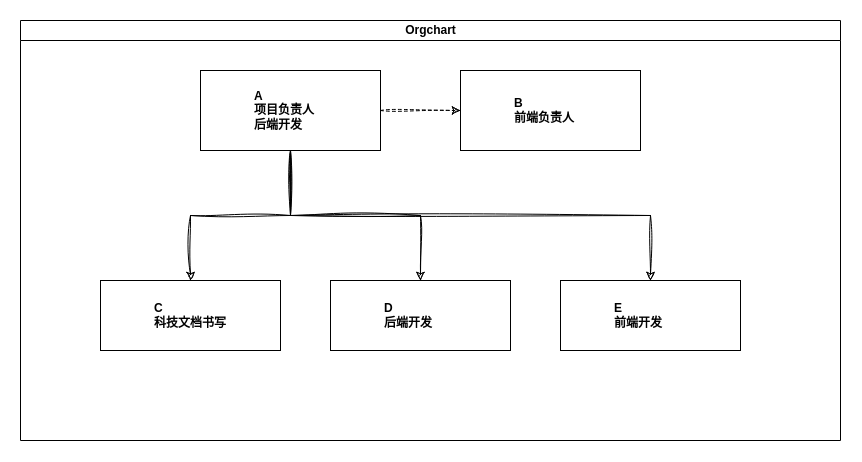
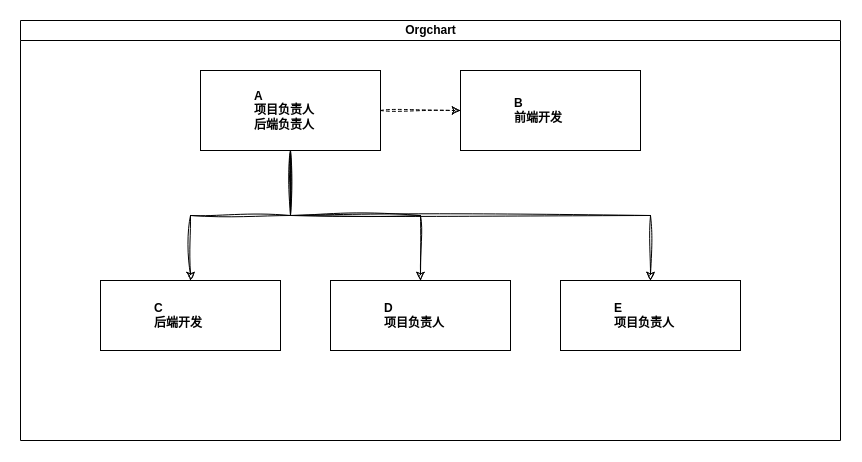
  <mxCell id="0" />
  <mxCell id="1" parent="0" />
  <mxCell id="2" value="Orgchart" style="swimlane;html=1;startSize=20;horizontal=1;containerType=tree;glass=0;" parent="1" vertex="1"><mxGeometry y="20" width="820" height="420" as="geometry" x="20" /></mxCell>
- <mxCell id="3" value="C&lt;br&gt;科技文档书写" style="label;image=https://cdn3.iconfinder.com/data/icons/user-avatars-1/512/users-3-128.png;whiteSpace=wrap;html=1;rounded=0;glass=0;treeMoving=1;treeFolding=1;" parent="2" vertex="1"><mxGeometry x="80" y="260" width="180" height="70" as="geometry" /></mxCell>
- <mxCell id="4" value="B&lt;br&gt;前端负责人" style="label;image=https://cdn3.iconfinder.com/data/icons/user-avatars-1/512/users-2-128.png;whiteSpace=wrap;html=1;rounded=0;glass=0;" vertex="1" parent="2"><mxGeometry x="440" y="50" width="180" height="80" as="geometry" /></mxCell>
+ <mxCell id="3" value="C&lt;br&gt;后端开发" style="label;image=https://cdn3.iconfinder.com/data/icons/user-avatars-1/512/users-3-128.png;whiteSpace=wrap;html=1;rounded=0;glass=0;treeMoving=1;treeFolding=1;" parent="2" vertex="1"><mxGeometry x="80" y="260" width="180" height="70" as="geometry" /></mxCell>
+ <mxCell id="4" value="B&lt;br&gt;前端开发" style="label;image=https://cdn3.iconfinder.com/data/icons/user-avatars-1/512/users-2-128.png;whiteSpace=wrap;html=1;rounded=0;glass=0;" vertex="1" parent="2"><mxGeometry x="440" y="50" width="180" height="80" as="geometry" /></mxCell>
  <mxCell id="5" style="edgeStyle=orthogonalEdgeStyle;rounded=0;sketch=1;hachureGap=4;jiggle=2;curveFitting=1;orthogonalLoop=1;jettySize=auto;html=1;exitX=1;exitY=0.5;exitDx=0;exitDy=0;entryX=0;entryY=0.5;entryDx=0;entryDy=0;fontFamily=Architects Daughter;fontSource=https%3A%2F%2Ffonts.googleapis.com%2Fcss%3Ffamily%3DArchitects%2BDaughter;fontSize=16;dashed=1;" edge="1" parent="2" source="9" target="4"><mxGeometry relative="1" as="geometry" /></mxCell>
  <mxCell id="6" style="edgeStyle=orthogonalEdgeStyle;rounded=0;sketch=1;hachureGap=4;jiggle=2;curveFitting=1;orthogonalLoop=1;jettySize=auto;html=1;exitX=0.5;exitY=1;exitDx=0;exitDy=0;entryX=0.5;entryY=0;entryDx=0;entryDy=0;fontFamily=Architects Daughter;fontSource=https%3A%2F%2Ffonts.googleapis.com%2Fcss%3Ffamily%3DArchitects%2BDaughter;fontSize=16;" edge="1" parent="2" source="9" target="3"><mxGeometry relative="1" as="geometry" /></mxCell>
  <mxCell id="7" style="edgeStyle=orthogonalEdgeStyle;rounded=0;sketch=1;hachureGap=4;jiggle=2;curveFitting=1;orthogonalLoop=1;jettySize=auto;html=1;exitX=0.5;exitY=1;exitDx=0;exitDy=0;entryX=0.5;entryY=0;entryDx=0;entryDy=0;fontFamily=Architects Daughter;fontSource=https%3A%2F%2Ffonts.googleapis.com%2Fcss%3Ffamily%3DArchitects%2BDaughter;fontSize=16;" edge="1" parent="2" source="9" target="11"><mxGeometry relative="1" as="geometry" /></mxCell>
  <mxCell id="8" style="edgeStyle=orthogonalEdgeStyle;rounded=0;sketch=1;hachureGap=4;jiggle=2;curveFitting=1;orthogonalLoop=1;jettySize=auto;html=1;exitX=0.5;exitY=1;exitDx=0;exitDy=0;entryX=0.5;entryY=0;entryDx=0;entryDy=0;fontFamily=Architects Daughter;fontSource=https%3A%2F%2Ffonts.googleapis.com%2Fcss%3Ffamily%3DArchitects%2BDaughter;fontSize=16;" edge="1" parent="2" source="9" target="10"><mxGeometry relative="1" as="geometry" /></mxCell>
- <mxCell id="9" value="A&lt;br&gt;项目负责人&lt;br&gt;后端开发" style="label;image=https://cdn3.iconfinder.com/data/icons/user-avatars-1/512/users-2-128.png;whiteSpace=wrap;html=1;rounded=0;glass=0;" vertex="1" parent="2"><mxGeometry x="180" y="50" width="180" height="80" as="geometry" /></mxCell>
- <mxCell id="10" value="E&lt;br&gt;前端开发" style="label;image=https://cdn3.iconfinder.com/data/icons/user-avatars-1/512/users-2-128.png;whiteSpace=wrap;html=1;rounded=0;glass=0;" vertex="1" parent="2"><mxGeometry x="540" y="260" width="180" height="70" as="geometry" /></mxCell>
- <mxCell id="11" value="D&lt;br&gt;后端开发" style="label;image=https://cdn3.iconfinder.com/data/icons/user-avatars-1/512/users-2-128.png;whiteSpace=wrap;html=1;rounded=0;glass=0;" vertex="1" parent="2"><mxGeometry x="310" y="260" width="180" height="70" as="geometry" /></mxCell>
+ <mxCell id="9" value="A&lt;br&gt;项目负责人&lt;br&gt;后端负责人" style="label;image=https://cdn3.iconfinder.com/data/icons/user-avatars-1/512/users-2-128.png;whiteSpace=wrap;html=1;rounded=0;glass=0;" vertex="1" parent="2"><mxGeometry x="180" y="50" width="180" height="80" as="geometry" /></mxCell>
+ <mxCell id="10" value="E&lt;br&gt;项目负责人" style="label;image=https://cdn3.iconfinder.com/data/icons/user-avatars-1/512/users-2-128.png;whiteSpace=wrap;html=1;rounded=0;glass=0;" vertex="1" parent="2"><mxGeometry x="540" y="260" width="180" height="70" as="geometry" /></mxCell>
+ <mxCell id="11" value="D&lt;br&gt;项目负责人" style="label;image=https://cdn3.iconfinder.com/data/icons/user-avatars-1/512/users-2-128.png;whiteSpace=wrap;html=1;rounded=0;glass=0;" vertex="1" parent="2"><mxGeometry x="310" y="260" width="180" height="70" as="geometry" /></mxCell>
